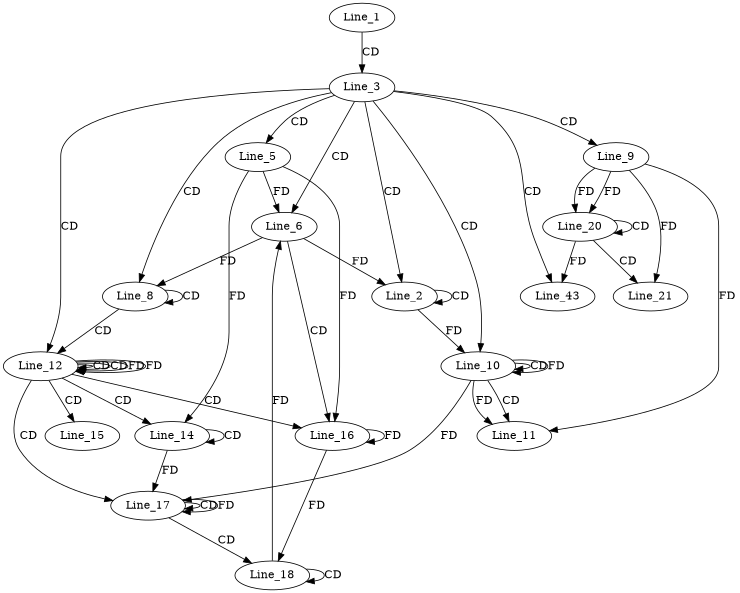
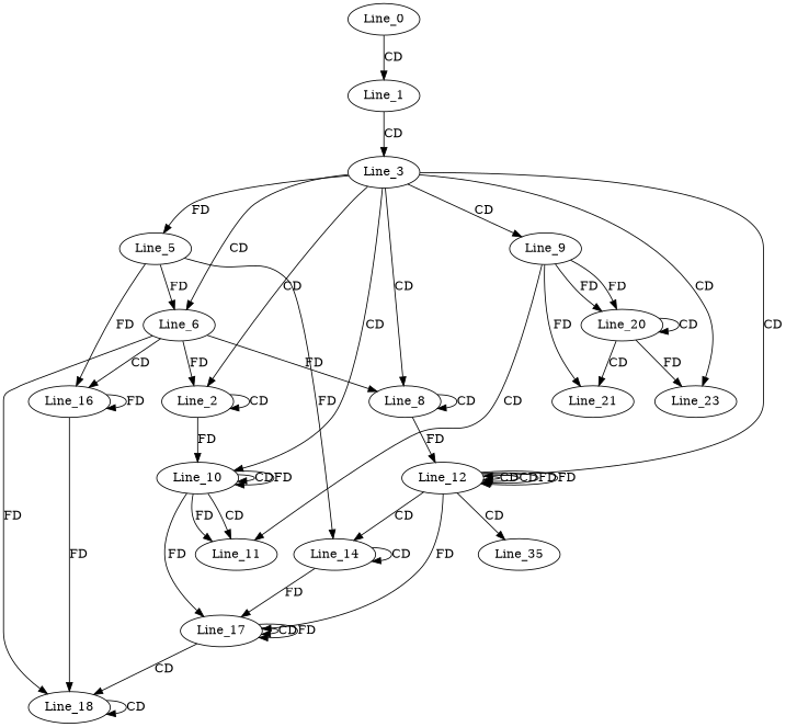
  digraph {
+   Line_0
    Line_1
    Line_3
    Line_5
    Line_6
    n6 [label=Line_2]
    Line_8
    Line_9
    Line_10
    Line_12
-   Line_23 [label=Line_43]
+   Line_23
    Line_14
    Line_16
    Line_18
    Line_11
    Line_20
    Line_21
    Line_17
-   Line_15
+   Line_15 [label=Line_35]
+   Line_0 -> Line_1 [label=CD]
    Line_1 -> Line_3 [label=CD]
-   Line_3 -> Line_5 [label=CD]
+   Line_3 -> Line_5 [label=FD]
    Line_3 -> Line_6 [label=CD]
    Line_3 -> n6 [label=CD]
    Line_3 -> Line_8 [label=CD]
    Line_3 -> Line_9 [label=CD]
    Line_3 -> Line_10 [label=CD]
    Line_3 -> Line_12 [label=CD]
    Line_3 -> Line_23 [label=CD]
    Line_5 -> Line_6 [label=FD]
    Line_5 -> Line_14 [label=FD]
    Line_5 -> Line_16 [label=FD]
    Line_6 -> n6 [label=FD]
    Line_6 -> Line_8 [label=FD]
    Line_6 -> Line_16 [label=CD]
-   Line_18 -> Line_6 [label=FD]
+   Line_6 -> Line_18 [label=FD]
    n6 -> n6 [label=CD]
    n6 -> Line_10 [label=FD]
    Line_8 -> Line_8 [label=CD]
-   Line_8 -> Line_12 [label=CD]
-   Line_9 -> Line_11 [label=FD]
+   Line_8 -> Line_12 [label=FD]
+   Line_9 -> Line_11 [label=CD]
    Line_9 -> Line_20 [label=FD]
    Line_9 -> Line_20 [label=FD]
    Line_9 -> Line_21 [label=FD]
    Line_10 -> Line_10 [label=CD]
    Line_10 -> Line_10 [label=FD]
    Line_10 -> Line_11 [label=CD]
    Line_10 -> Line_11 [label=FD]
    Line_10 -> Line_17 [label=FD]
    Line_12 -> Line_12 [label=CD]
    Line_12 -> Line_12 [label=CD]
    Line_12 -> Line_12 [label=FD]
    Line_12 -> Line_12 [label=FD]
    Line_12 -> Line_14 [label=CD]
-   Line_12 -> Line_16 [label=CD]
-   Line_12 -> Line_17 [label=CD]
+   Line_12 -> Line_17 [label=FD]
    Line_12 -> Line_15 [label=CD]
    Line_14 -> Line_14 [label=CD]
    Line_14 -> Line_17 [label=FD]
    Line_16 -> Line_16 [label=FD]
    Line_16 -> Line_18 [label=FD]
    Line_18 -> Line_18 [label=CD]
    Line_20 -> Line_23 [label=FD]
    Line_20 -> Line_20 [label=CD]
    Line_20 -> Line_21 [label=CD]
    Line_17 -> Line_18 [label=CD]
    Line_17 -> Line_17 [label=CD]
    Line_17 -> Line_17 [label=FD]
  }
